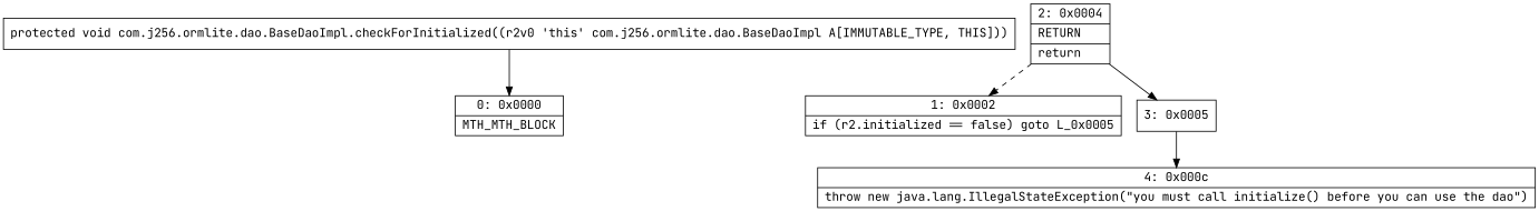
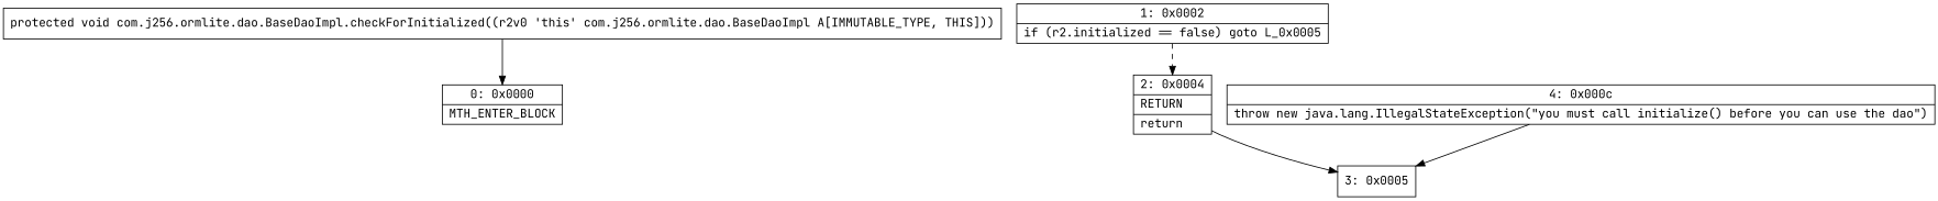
  digraph {
    fontname="JetBrains Mono"
    node [fontname="JetBrains Mono" shape=record]
    edge [fontname="JetBrains Mono"]
-   n1 [label="{0\:\ 0x0000|MTH_MTH_BLOCK\l}"]
+   n1 [label="{0\:\ 0x0000|MTH_ENTER_BLOCK\l}"]
    n2 [label="{1\:\ 0x0002|if (r2.initialized == false) goto L_0x0005\l}"]
    n3 [label="{2\:\ 0x0004|RETURN\l|return\l}"]
    n4 [label="{3\:\ 0x0005}"]
    n5 [label="{4\:\ 0x000c|throw new java.lang.IllegalStateException(\"you must call initialize() before you can use the dao\")\l}"]
    n6 [label="{protected void com.j256.ormlite.dao.BaseDaoImpl.checkForInitialized((r2v0 'this' com.j256.ormlite.dao.BaseDaoImpl A[IMMUTABLE_TYPE, THIS])) }"]
-   n3 -> n2 [style=dashed]
+   n2 -> n3 [style=dashed]
    n3 -> n4
-   n4 -> n5
+   n5 -> n4
    n6 -> n1
  }
